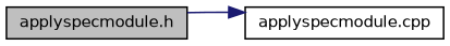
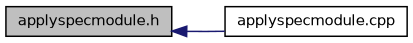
  digraph {
    rankdir=LR
    node [color=black fontname=Helvetica fontsize=10 shape=record style=filled]
    n1 [fillcolor=grey75 fontcolor=black height=0.2 label="applyspecmodule.h" width=0.4]
    n2 [fillcolor=white height=0.2 label="applyspecmodule.cpp" width=0.4]
-   n2 -> n1 [color=midnightblue dir=back fontname=Helvetica fontsize=10 labelfontname=Helvetica labelfontsize=10 style=solid]
+   n1 -> n2 [color=midnightblue dir=back fontname=Helvetica fontsize=10 labelfontname=Helvetica labelfontsize=10 style=solid]
  }
